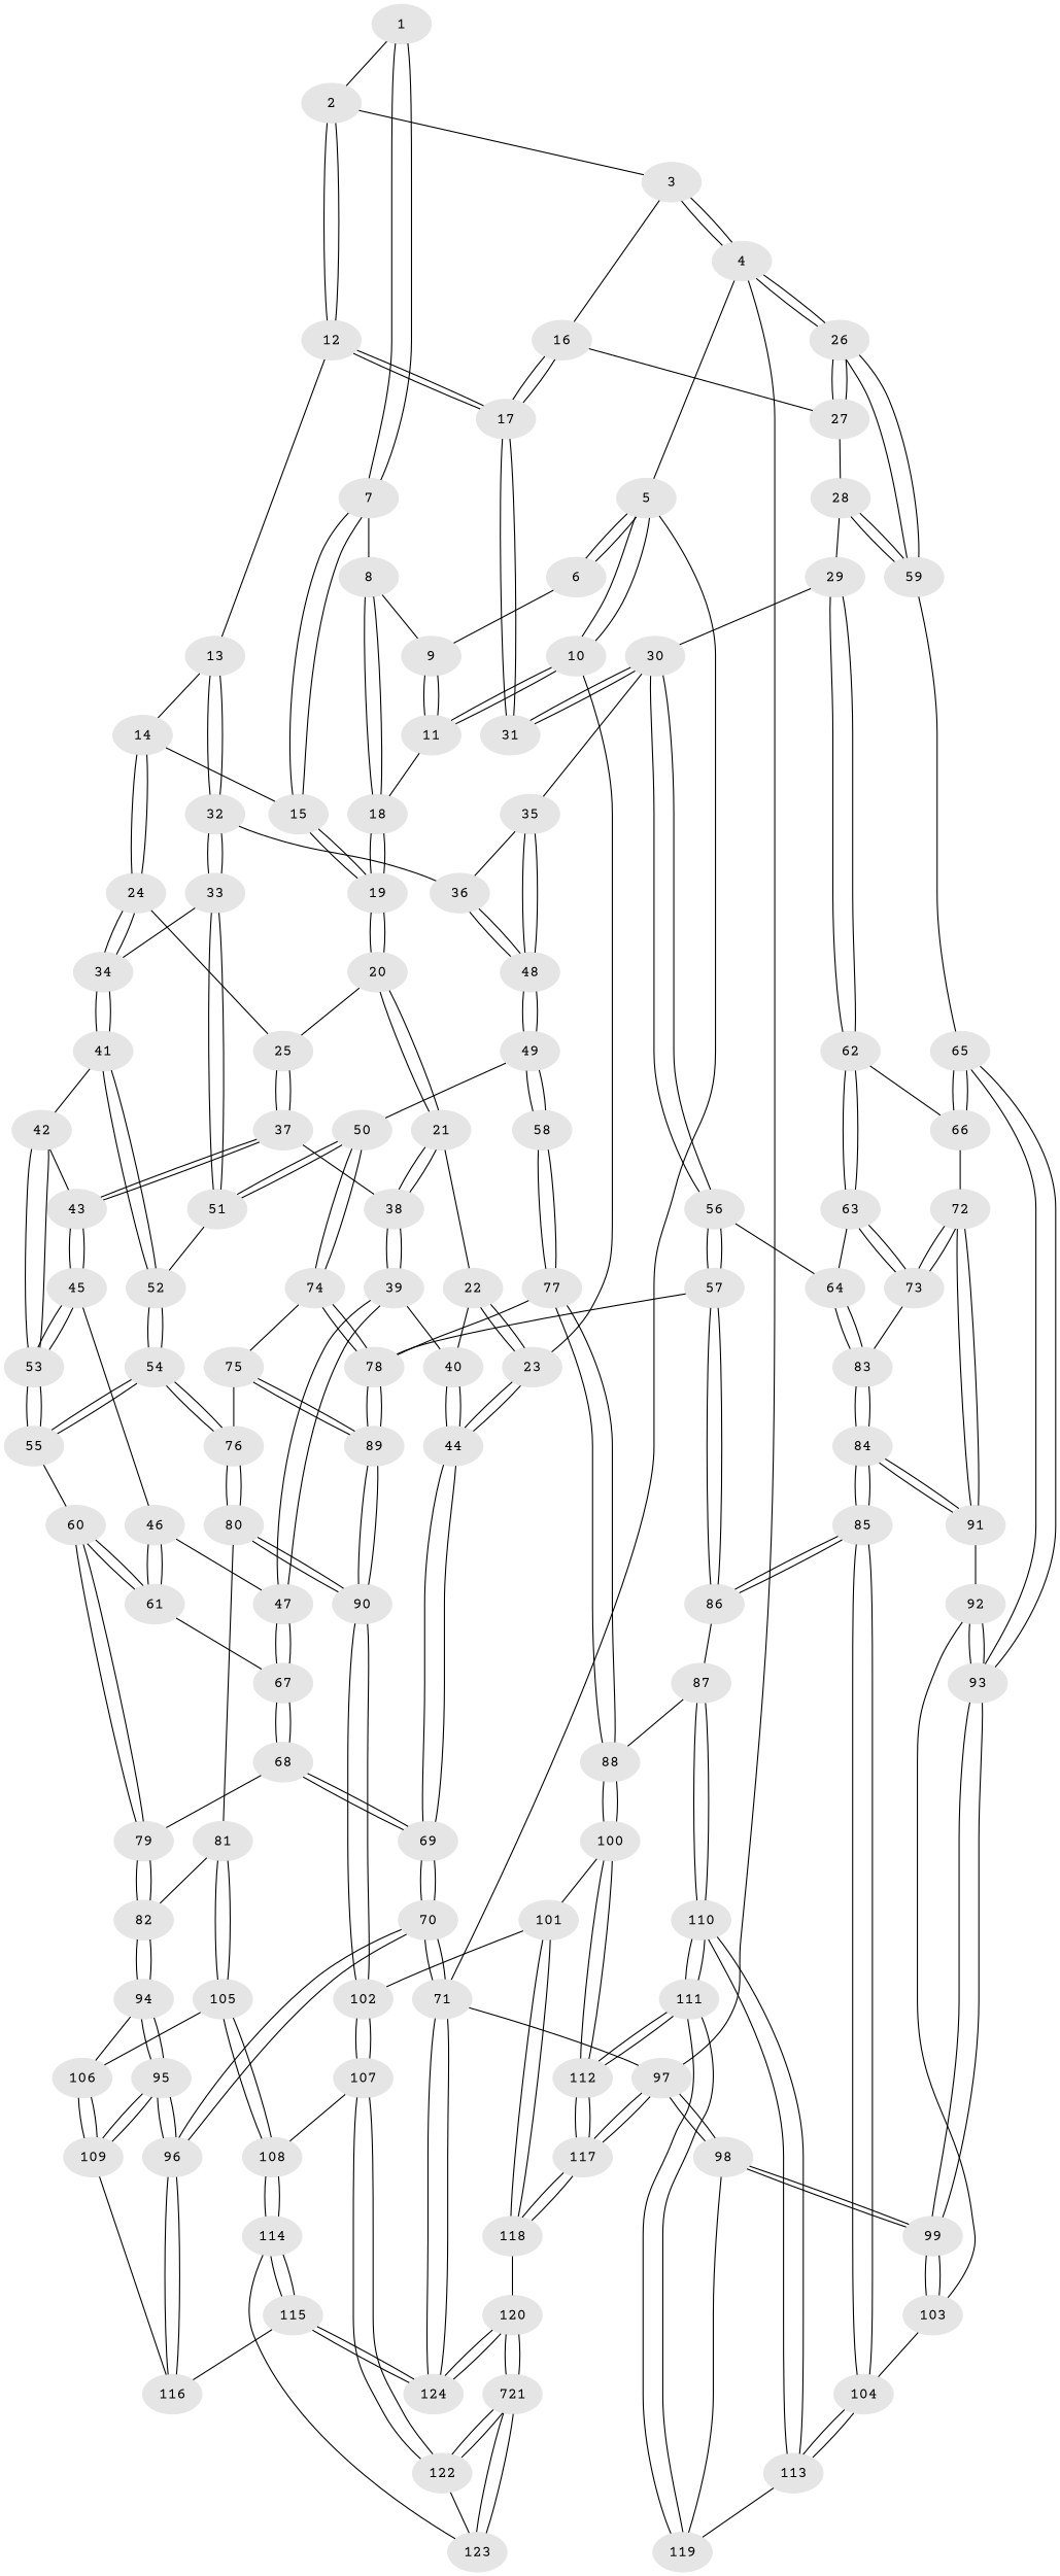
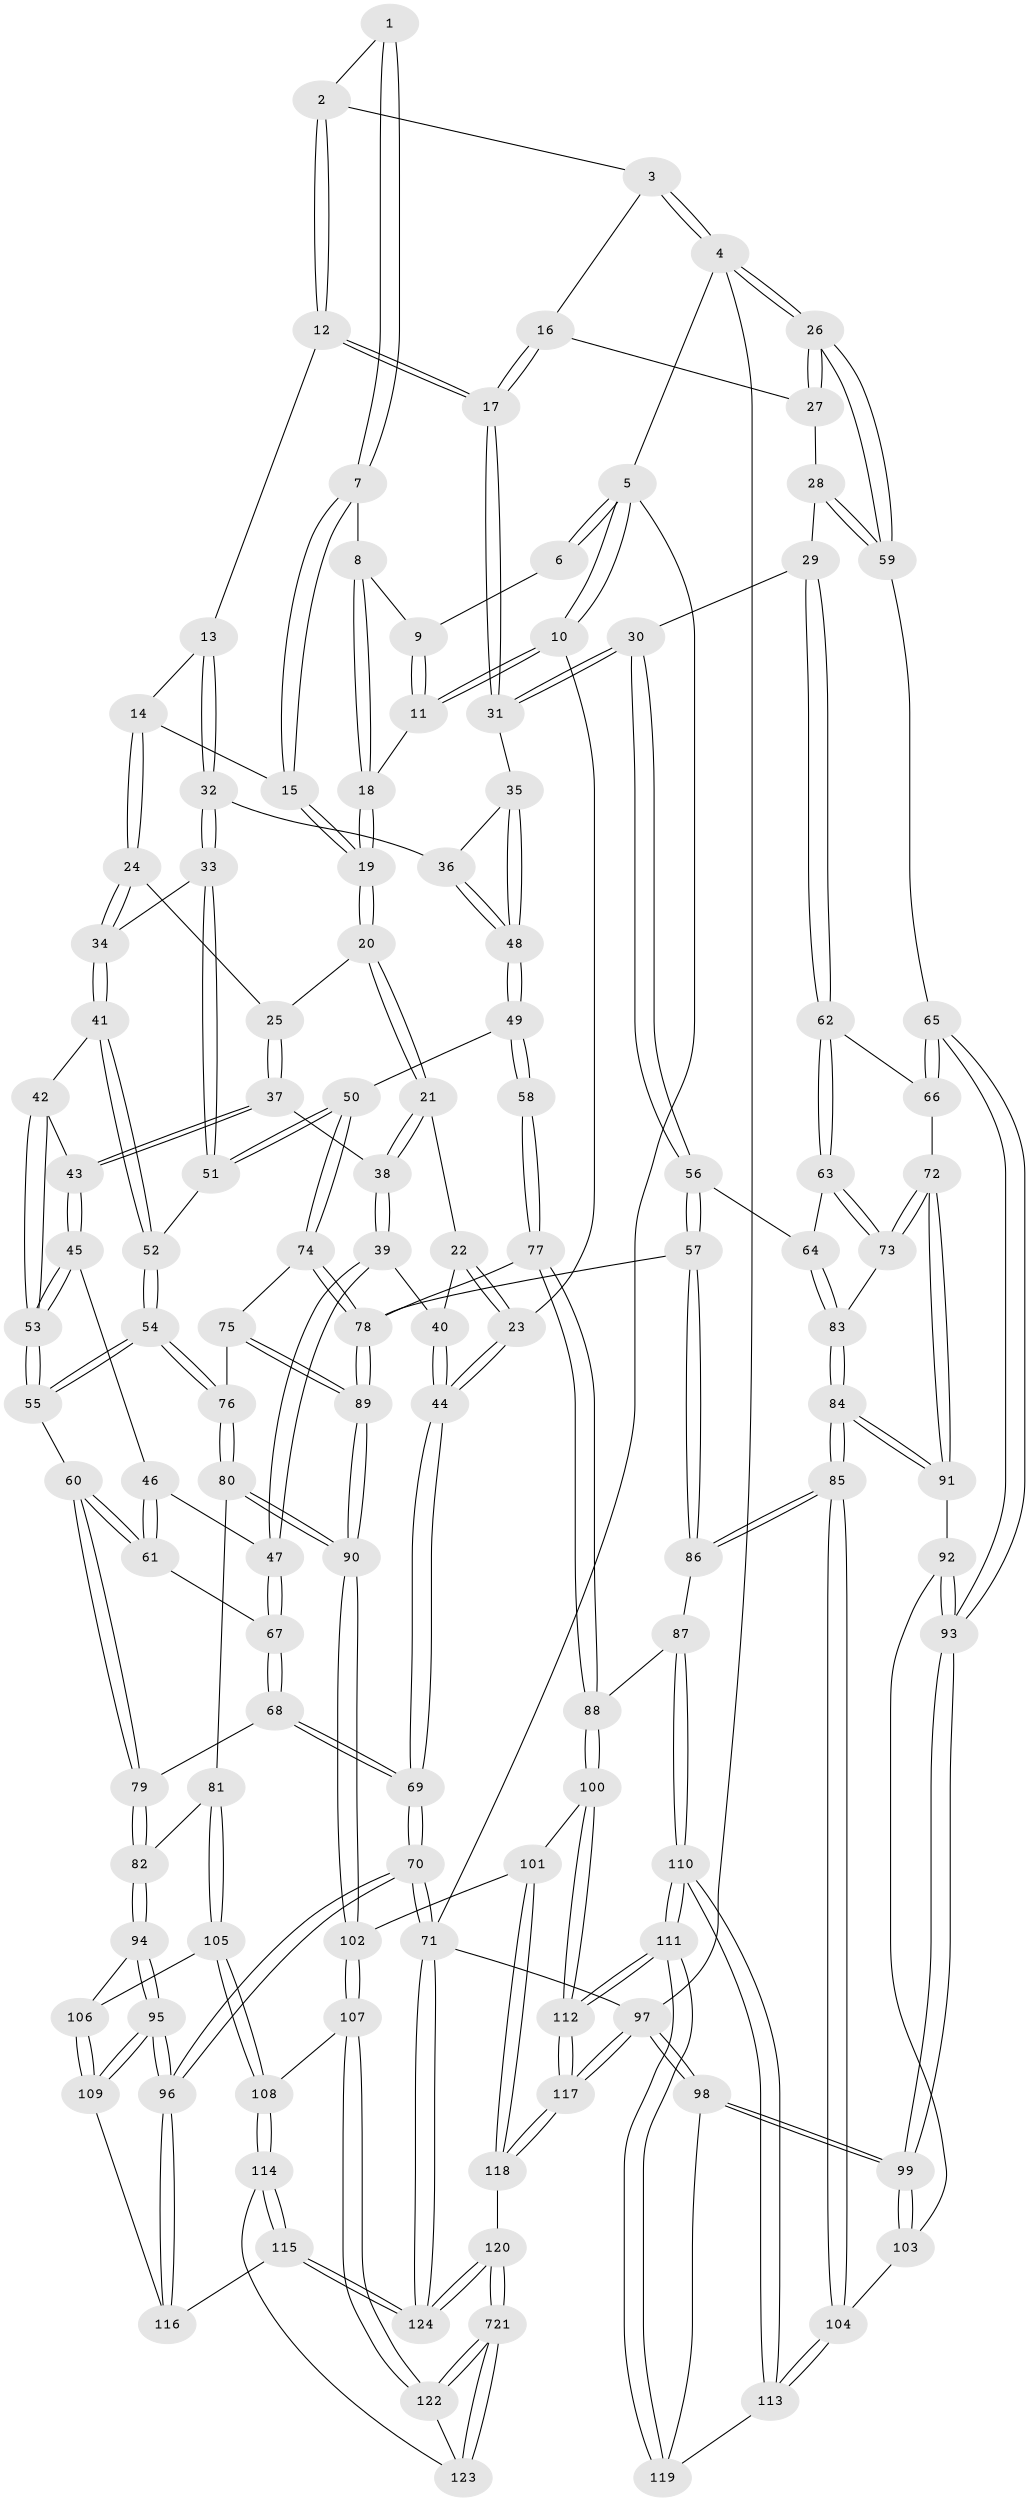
  graph {
    fontname="Courier Prime"
    node [color=gray90 fontname="Courier Prime" style=filled]
    edge [fontname="Courier Prime"]
    1
    2
    7
    3
    12
    8
    15
    4
    16
    13
    17
    5
    26
    97
    27
    6
    10
    71
    59
    98
    117
    9
    11
    23
    124
    18
    19
    44
    14
    32
    31
    24
    33
    36
    25
    34
    20
    28
    35
    21
    22
    38
    37
    40
    39
    69
    41
    43
    65
    29
    30
    62
    56
    63
    66
    57
    64
    48
    51
    52
    42
    49
    45
    47
    67
    53
    54
    55
    46
    70
    61
    68
    50
    58
    74
    77
    75
    78
    76
    60
    80
    79
    86
    83
    87
    88
    93
    82
    73
    72
    84
    99
    91
    96
    116
    92
    89
    90
    81
    100
    94
    105
    102
    106
    108
    95
    85
    104
    113
    110
    111
    101
    112
    107
    103
    109
    119
    118
    120
    122
    114
    123
    115
    n124 [label=721]
    1 -- 2
    1 -- 7
    1 -- 7
    2 -- 3
    2 -- 12
    2 -- 12
    7 -- 8
    7 -- 15
    7 -- 15
    3 -- 4
    3 -- 4
    3 -- 16
    12 -- 13
    12 -- 17
    12 -- 17
    8 -- 9
    8 -- 18
    8 -- 18
    15 -- 19
    15 -- 19
    4 -- 5
    4 -- 26
    4 -- 26
    4 -- 97
    16 -- 17
    16 -- 17
    16 -- 27
    13 -- 14
    13 -- 32
    13 -- 32
    17 -- 31
    17 -- 31
    5 -- 6
    5 -- 6
    5 -- 10
    5 -- 10
    5 -- 71
    26 -- 27
    26 -- 27
    26 -- 59
    26 -- 59
    97 -- 98
    97 -- 98
    97 -- 117
    97 -- 117
    27 -- 28
    6 -- 9
    10 -- 11
    10 -- 11
    10 -- 23
    71 -- 97
    71 -- 124
    71 -- 124
    59 -- 65
    98 -- 99
    98 -- 99
    98 -- 119
    117 -- 118
    117 -- 118
    9 -- 11
    9 -- 11
    11 -- 18
    23 -- 44
    23 -- 44
    18 -- 19
    18 -- 19
    19 -- 20
    19 -- 20
    44 -- 69
    44 -- 69
    14 -- 15
    14 -- 24
    14 -- 24
    32 -- 33
    32 -- 33
    32 -- 36
-   30 -- 35
+   31 -- 35
    24 -- 25
    24 -- 34
    24 -- 34
    33 -- 34
    33 -- 51
    33 -- 51
    36 -- 48
    36 -- 48
    25 -- 37
    25 -- 37
    34 -- 41
    34 -- 41
    20 -- 25
    20 -- 21
    20 -- 21
    28 -- 59
    28 -- 59
    28 -- 29
    35 -- 36
    35 -- 48
    35 -- 48
    21 -- 22
    21 -- 38
    21 -- 38
    22 -- 23
    22 -- 23
    22 -- 40
    38 -- 39
    38 -- 39
    37 -- 38
    37 -- 43
    37 -- 43
    40 -- 44
    40 -- 44
    39 -- 40
    39 -- 47
    39 -- 47
    69 -- 70
    69 -- 70
    41 -- 52
    41 -- 52
    41 -- 42
    43 -- 45
    43 -- 45
    65 -- 66
    65 -- 66
    65 -- 93
    65 -- 93
    29 -- 30
    29 -- 62
    29 -- 62
    30 -- 31
    30 -- 31
    30 -- 56
    30 -- 56
    62 -- 63
    62 -- 63
    62 -- 66
    56 -- 57
    56 -- 57
    56 -- 64
    63 -- 64
    63 -- 73
    63 -- 73
    66 -- 72
    57 -- 78
    57 -- 86
    57 -- 86
    64 -- 83
    64 -- 83
    48 -- 49
    48 -- 49
    51 -- 52
    52 -- 54
    52 -- 54
    42 -- 43
    42 -- 53
    42 -- 53
    49 -- 50
    49 -- 58
    49 -- 58
    45 -- 53
    45 -- 53
    45 -- 46
    47 -- 67
    47 -- 67
    67 -- 68
    67 -- 68
    53 -- 55
    53 -- 55
    54 -- 55
    54 -- 55
    54 -- 76
    54 -- 76
    55 -- 60
    46 -- 47
    46 -- 61
    46 -- 61
    70 -- 71
    70 -- 71
    70 -- 96
    70 -- 96
    61 -- 67
    68 -- 69
    68 -- 69
    68 -- 79
    50 -- 51
    50 -- 51
    50 -- 74
    50 -- 74
    58 -- 77
    58 -- 77
    74 -- 75
    74 -- 78
    74 -- 78
    77 -- 78
    77 -- 88
    77 -- 88
    75 -- 76
    75 -- 89
    75 -- 89
    78 -- 89
    78 -- 89
    76 -- 80
    76 -- 80
    60 -- 61
    60 -- 61
    60 -- 79
    60 -- 79
    80 -- 90
    80 -- 90
    80 -- 81
    79 -- 82
    79 -- 82
    86 -- 87
    83 -- 84
    83 -- 84
    87 -- 88
    87 -- 110
    87 -- 110
    88 -- 100
    88 -- 100
    93 -- 99
    93 -- 99
    82 -- 94
    82 -- 94
    73 -- 83
    72 -- 73
    72 -- 73
    72 -- 91
    72 -- 91
    84 -- 91
    84 -- 91
    84 -- 85
    84 -- 85
    99 -- 103
    99 -- 103
    91 -- 92
    96 -- 116
    96 -- 116
    92 -- 93
    92 -- 93
    92 -- 103
    89 -- 90
    89 -- 90
    90 -- 102
    90 -- 102
    81 -- 82
    81 -- 105
    81 -- 105
    100 -- 101
    100 -- 112
    100 -- 112
    94 -- 106
    94 -- 95
    94 -- 95
    105 -- 106
    105 -- 108
    105 -- 108
    102 -- 107
    102 -- 107
    106 -- 109
    106 -- 109
    108 -- 114
    108 -- 114
    95 -- 96
    95 -- 96
    95 -- 109
    95 -- 109
    85 -- 86
    85 -- 86
    85 -- 104
    85 -- 104
    104 -- 113
    104 -- 113
    113 -- 119
    110 -- 113
    110 -- 113
    110 -- 111
    110 -- 111
    111 -- 112
    111 -- 112
    111 -- 119
    111 -- 119
    101 -- 102
    101 -- 118
    101 -- 118
    112 -- 117
    112 -- 117
    107 -- 108
    107 -- 122
    107 -- 122
    103 -- 104
    109 -- 116
    118 -- 120
    120 -- 124
    120 -- 124
    120 -- n124
    120 -- n124
    122 -- 123
    114 -- 123
    114 -- 115
    114 -- 115
    115 -- 124
    115 -- 124
    115 -- 116
    n124 -- 122
    n124 -- 122
    n124 -- 123
    n124 -- 123
  }
